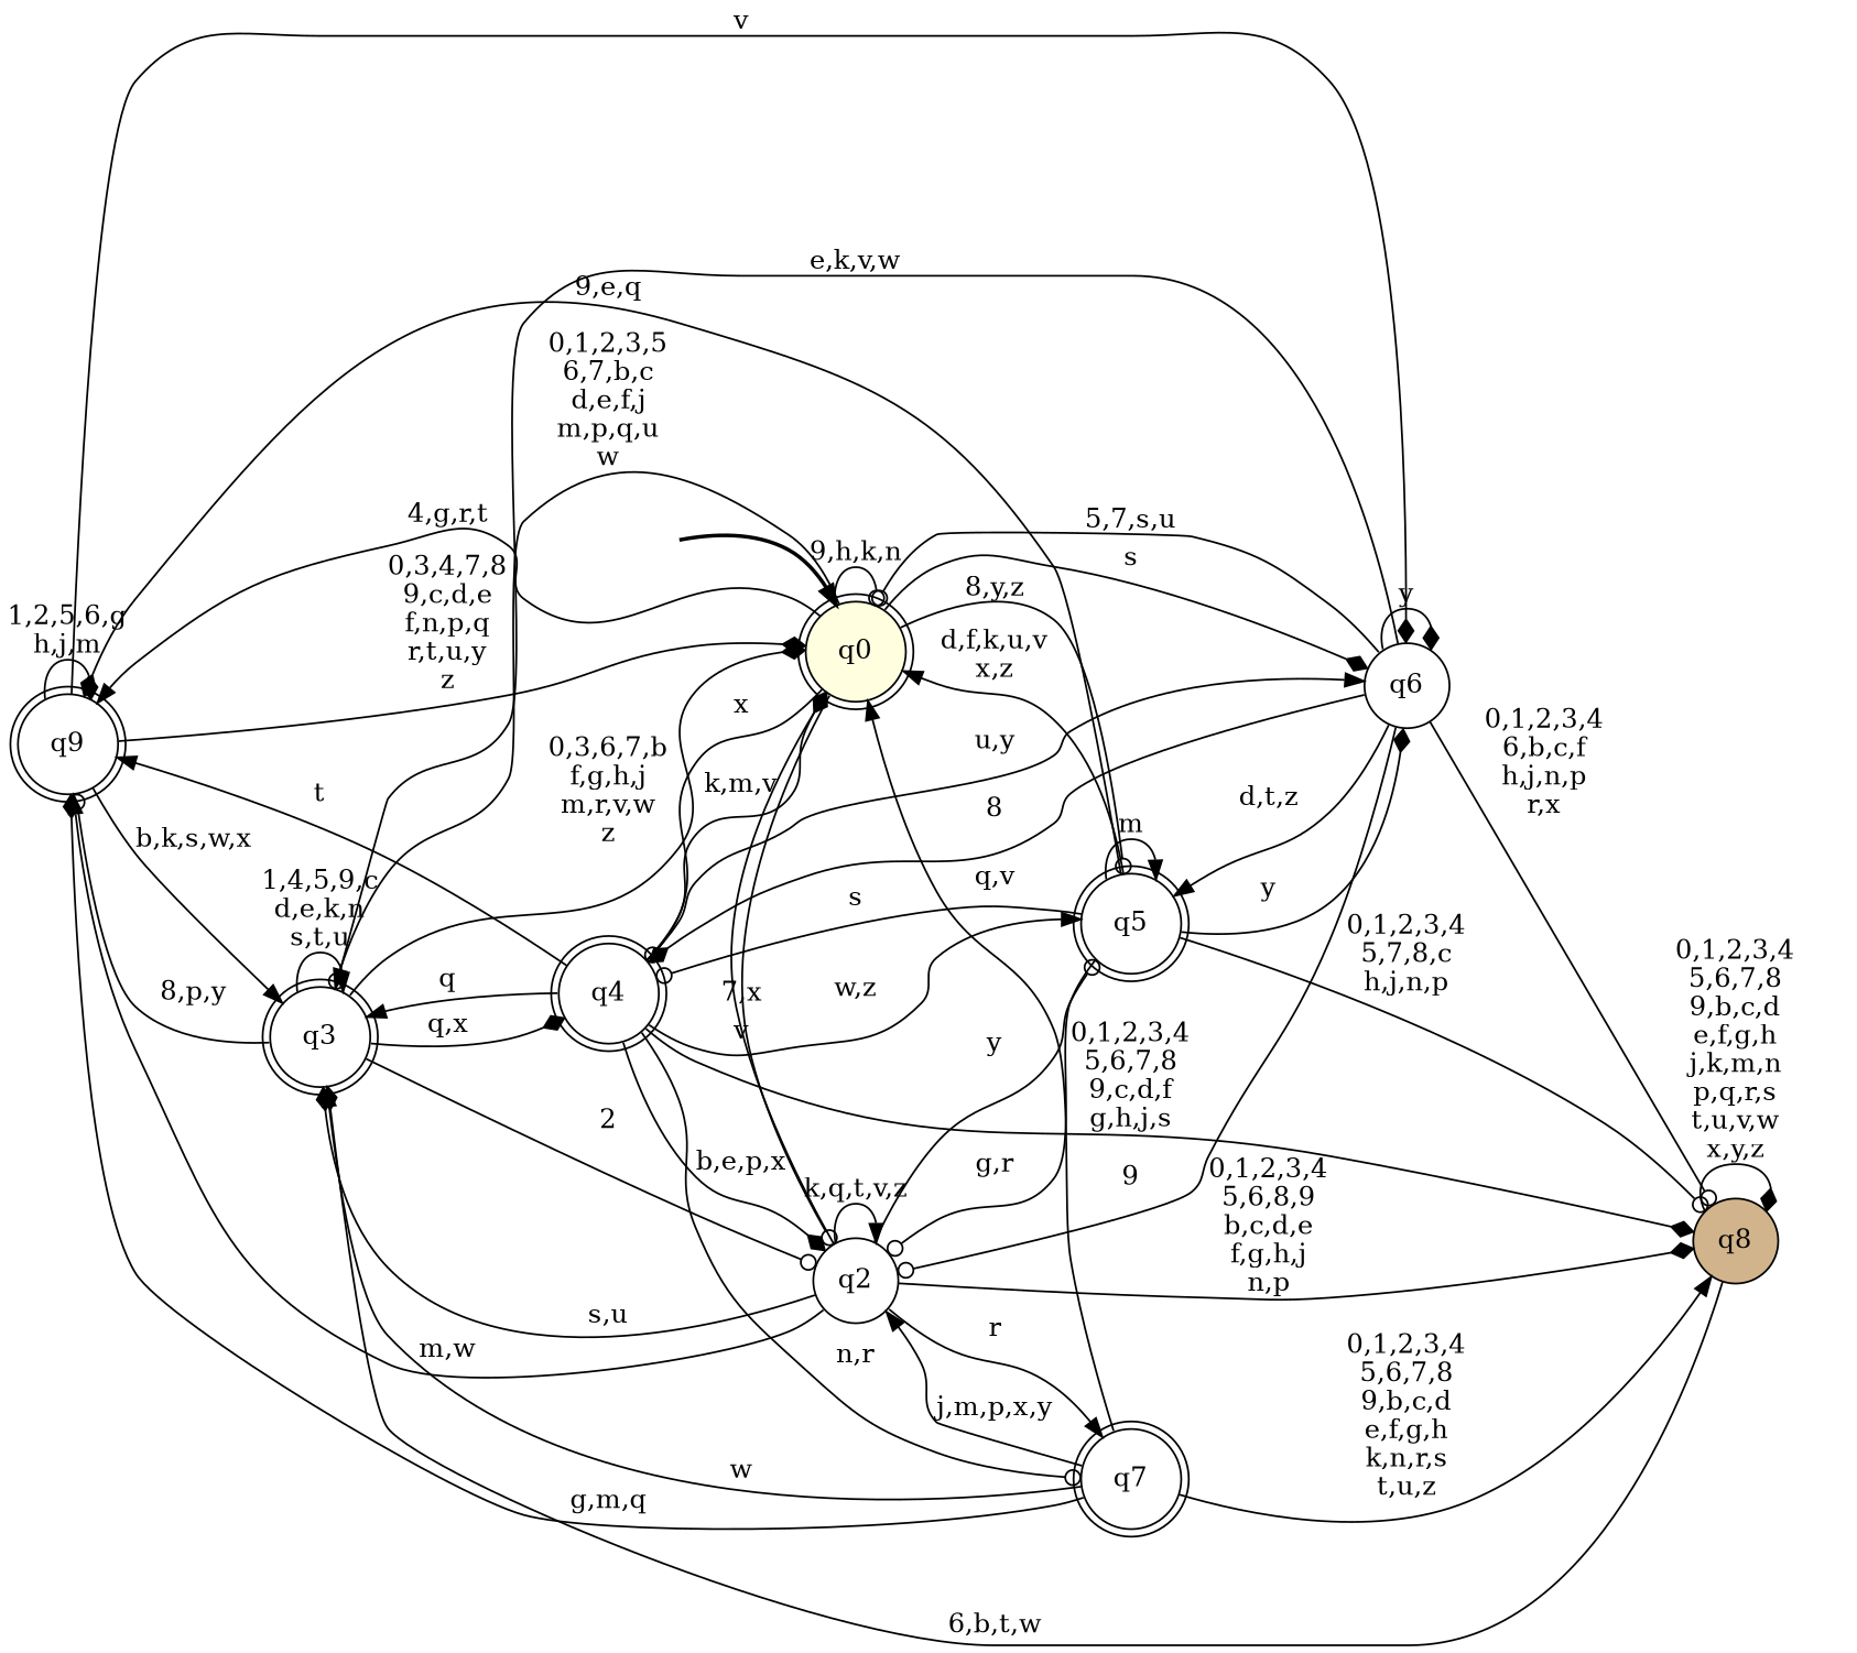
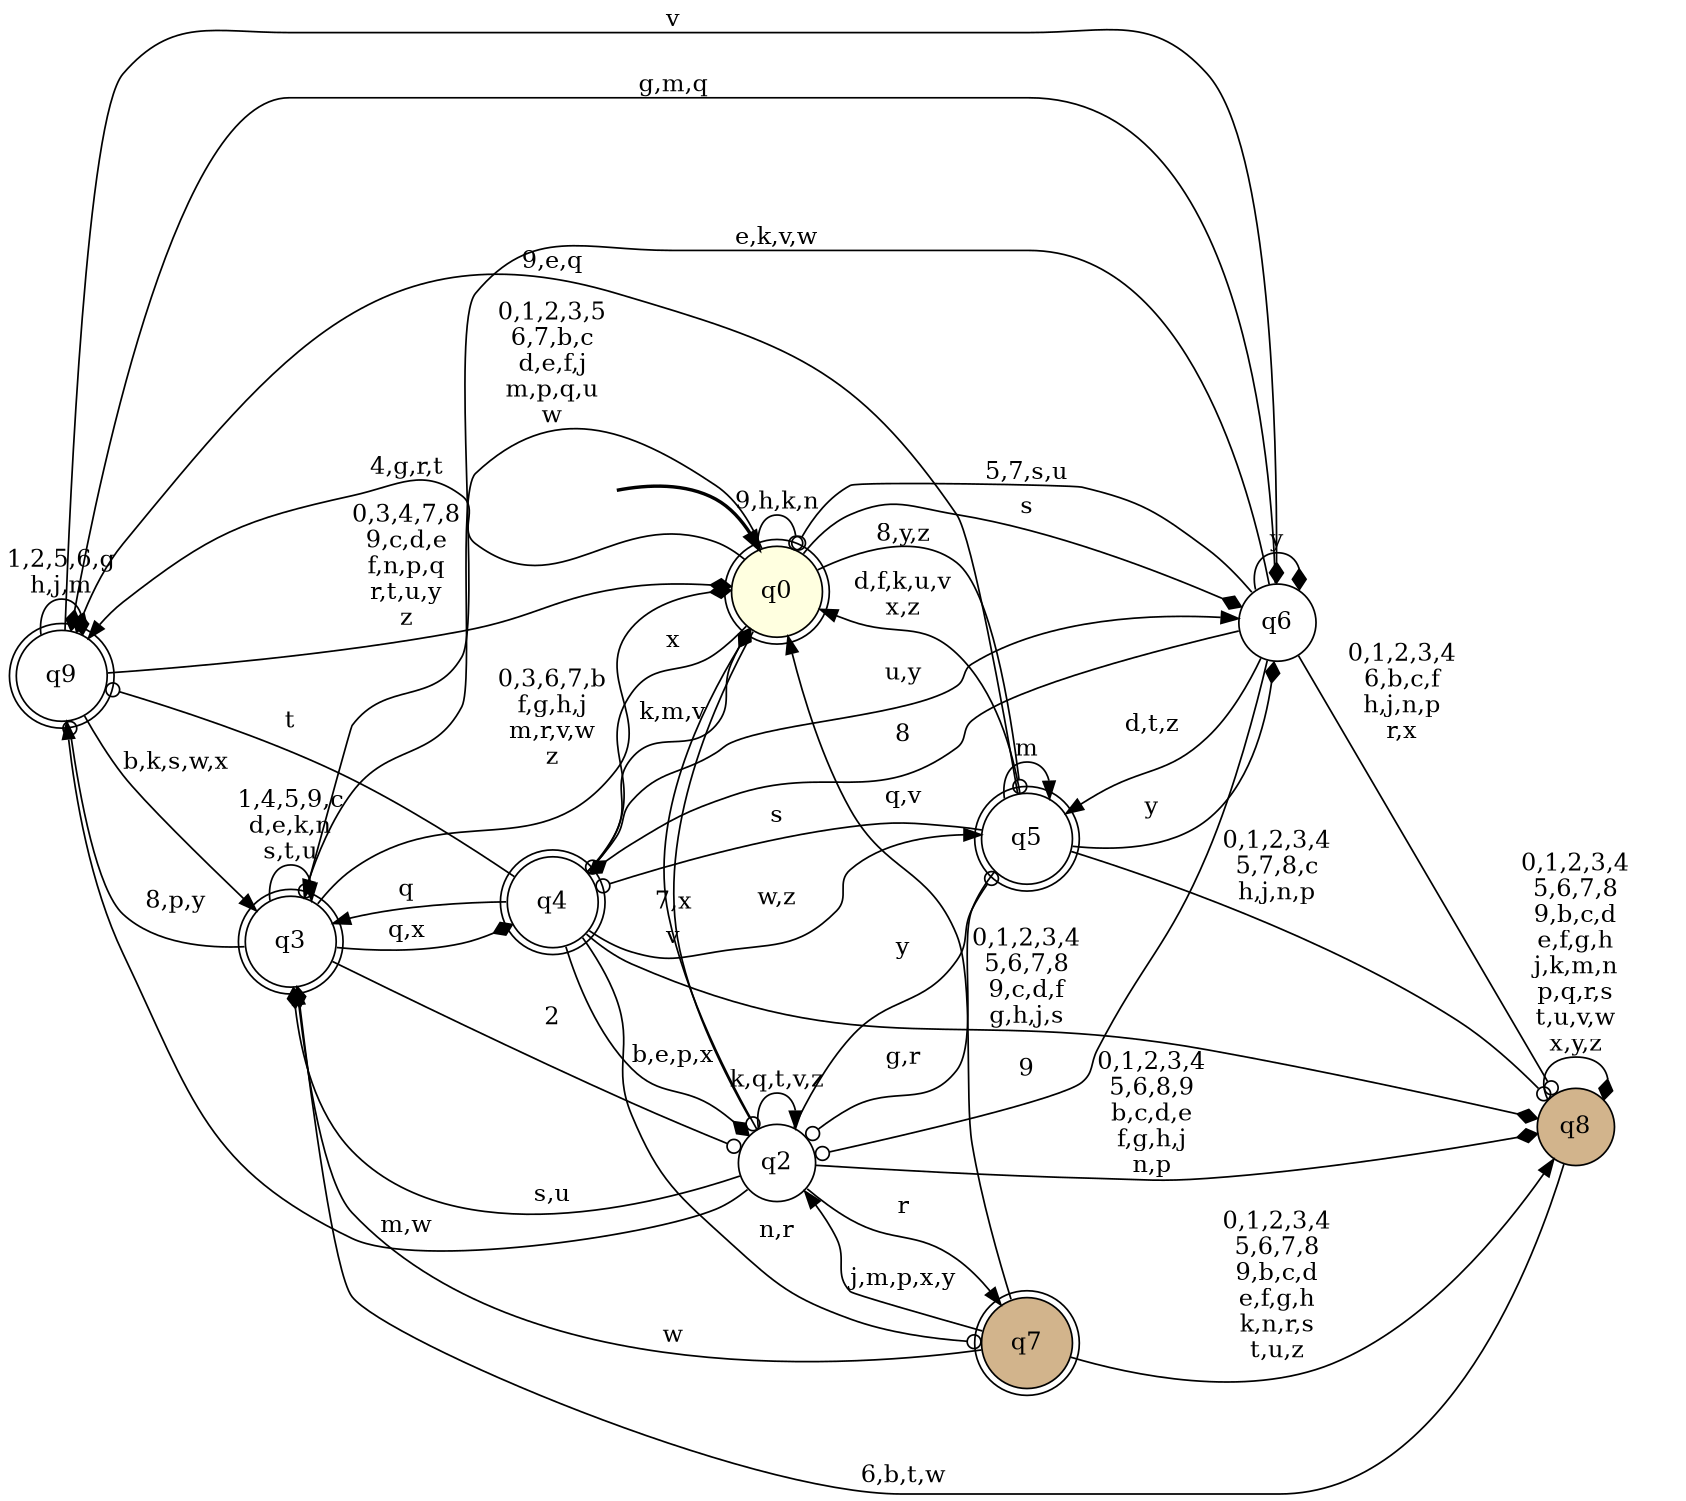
  digraph {
    rankdir=LR
    node [shape=doublecircle style="rounded,filled" color=black fillcolor=white]
    edge [arrowhead=diamond]
    __start0 [height=0 shape=none style=invis width=0 color="" fillcolor=""]
    n2 [fillcolor=lightyellow label=q0]
    n3 [label=q9]
    n4 [label=q2 shape=circle style=filled]
    n5 [label=q3]
    n6 [label=q4]
    n7 [label=q5]
    n8 [label=q6 shape=circle style=filled]
-   n9 [label=q7]
+   n9 [fillcolor=tan label=q7]
    n10 [fillcolor=tan label=q8 shape=circle style=filled]
    subgraph cluster_1 {
      nodesep=0.15
      ranksep=0.15
      style=invis
      __start0
      n2
    }
    __start0 -> n2 [arrowhead=normal penwidth=2]
    n2 -> n2 [arrowhead=odot label="9,h,k,n"]
    n2 -> n3 [arrowhead=normal label="4,g,r,t"]
    n2 -> n4 [arrowhead=odot label=v]
    n2 -> n5 [arrowhead=odot label="0,1,2,3,5\n6,7,b,c\nd,e,f,j\nm,p,q,u\nw"]
    n2 -> n6 [arrowhead=odot label=x]
    n2 -> n7 [arrowhead=odot label="8,y,z"]
    n2 -> n8 [label=s]
    n3 -> n2 [label="0,3,4,7,8\n9,c,d,e\nf,n,p,q\nr,t,u,y\nz"]
    n3 -> n3 [label="1,2,5,6,g\nh,j,m"]
    n3 -> n5 [arrowhead=normal label="b,k,s,w,x"]
    n3 -> n8 [label=v]
    n4 -> n2 [label="7,x"]
    n4 -> n3 [arrowhead=normal label="m,w"]
    n4 -> n4 [arrowhead=normal label="k,q,t,v,z"]
    n4 -> n5 [label="s,u"]
    n4 -> n7 [arrowhead=odot label=y]
    n4 -> n9 [arrowhead=normal label=r]
    n4 -> n10 [label="0,1,2,3,4\n5,6,8,9\nb,c,d,e\nf,g,h,j\nn,p"]
    n5 -> n2 [label="0,3,6,7,b\nf,g,h,j\nm,r,v,w\nz"]
    n5 -> n3 [arrowhead=odot label="8,p,y"]
    n5 -> n4 [arrowhead=odot label=2]
    n5 -> n5 [arrowhead=normal label="1,4,5,9,c\nd,e,k,n\ns,t,u"]
    n5 -> n6 [label="q,x"]
    n6 -> n2 [label="k,m,v"]
-   n6 -> n3 [arrowhead=normal label=t]
+   n6 -> n3 [arrowhead=odot label=t]
    n6 -> n4 [label="b,e,p,x"]
    n6 -> n5 [arrowhead=normal label=q]
    n6 -> n7 [arrowhead=normal label="w,z"]
    n6 -> n8 [arrowhead=normal label="u,y"]
    n6 -> n9 [arrowhead=odot label="n,r"]
    n6 -> n10 [label="0,1,2,3,4\n5,6,7,8\n9,c,d,f\ng,h,j,s"]
    n7 -> n2 [arrowhead=normal label="d,f,k,u,v\nx,z"]
    n7 -> n3 [label="9,e,q"]
    n7 -> n4 [arrowhead=odot label="g,r"]
    n7 -> n6 [arrowhead=odot label=s]
    n7 -> n7 [arrowhead=normal label=m]
    n7 -> n8 [label=y]
    n7 -> n10 [arrowhead=odot label="0,1,2,3,4\n5,7,8,c\nh,j,n,p"]
    n8 -> n2 [arrowhead=odot label="5,7,s,u"]
-   n9 -> n3 [label="g,m,q"]
+   n8 -> n3 [label="g,m,q"]
    n8 -> n4 [arrowhead=odot label=9]
    n8 -> n5 [arrowhead=normal label="e,k,v,w"]
    n8 -> n6 [label=8]
    n8 -> n7 [arrowhead=normal label="d,t,z"]
    n8 -> n8 [label=y]
    n8 -> n10 [arrowhead=odot label="0,1,2,3,4\n6,b,c,f\nh,j,n,p\nr,x"]
    n9 -> n2 [arrowhead=normal label="q,v"]
    n9 -> n4 [arrowhead=normal label="j,m,p,x,y"]
    n9 -> n5 [arrowhead=normal label=w]
    n9 -> n10 [arrowhead=normal label="0,1,2,3,4\n5,6,7,8\n9,b,c,d\ne,f,g,h\nk,n,r,s\nt,u,z"]
    n10 -> n5 [label="6,b,t,w"]
    n10 -> n10 [label="0,1,2,3,4\n5,6,7,8\n9,b,c,d\ne,f,g,h\nj,k,m,n\np,q,r,s\nt,u,v,w\nx,y,z"]
  }
